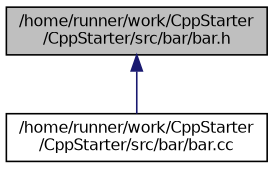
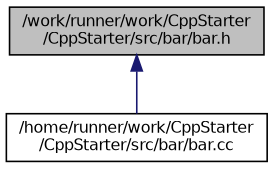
  digraph {
    node [color=black fontname=Helvetica fontsize=10 shape=record style=filled]
-   n1 [fillcolor=grey75 fontcolor=black height=0.2 label="/home/runner/work/CppStarter\l/CppStarter/src/bar/bar.h" width=0.4]
+   n1 [fillcolor=grey75 fontcolor=black height=0.2 label="/work/runner/work/CppStarter\l/CppStarter/src/bar/bar.h" width=0.4]
    n2 [fillcolor=white height=0.2 label="/home/runner/work/CppStarter\l/CppStarter/src/bar/bar.cc" width=0.4]
    n1 -> n2 [color=midnightblue dir=back fontname=Helvetica fontsize=10 labelfontname=Helvetica labelfontsize=10 style=solid]
  }
